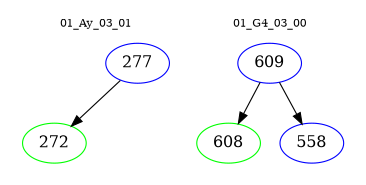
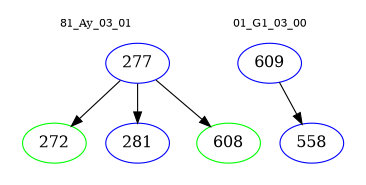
  digraph {
    node [color=blue]
    edge [color=black]
    n1 [label=277]
    n2 [color=green label=272]
+   n3 [label=281]
    n4 [label=609]
    n5 [label=558]
    n6 [color=green label=608]
    subgraph cluster_1 {
      color=white
      fontsize=10
-     label="01_Ay_03_01"
+     label="81_Ay_03_01"
      n1
      n2
+     n3
    }
    subgraph cluster_2 {
      color=white
      fontsize=10
-     label="01_G4_03_00"
+     label="01_G1_03_00"
      n4
      n5
      n6
    }
    n1 -> n2
+   n1 -> n3
    n4 -> n5
-   n4 -> n6
+   n1 -> n6
  }
